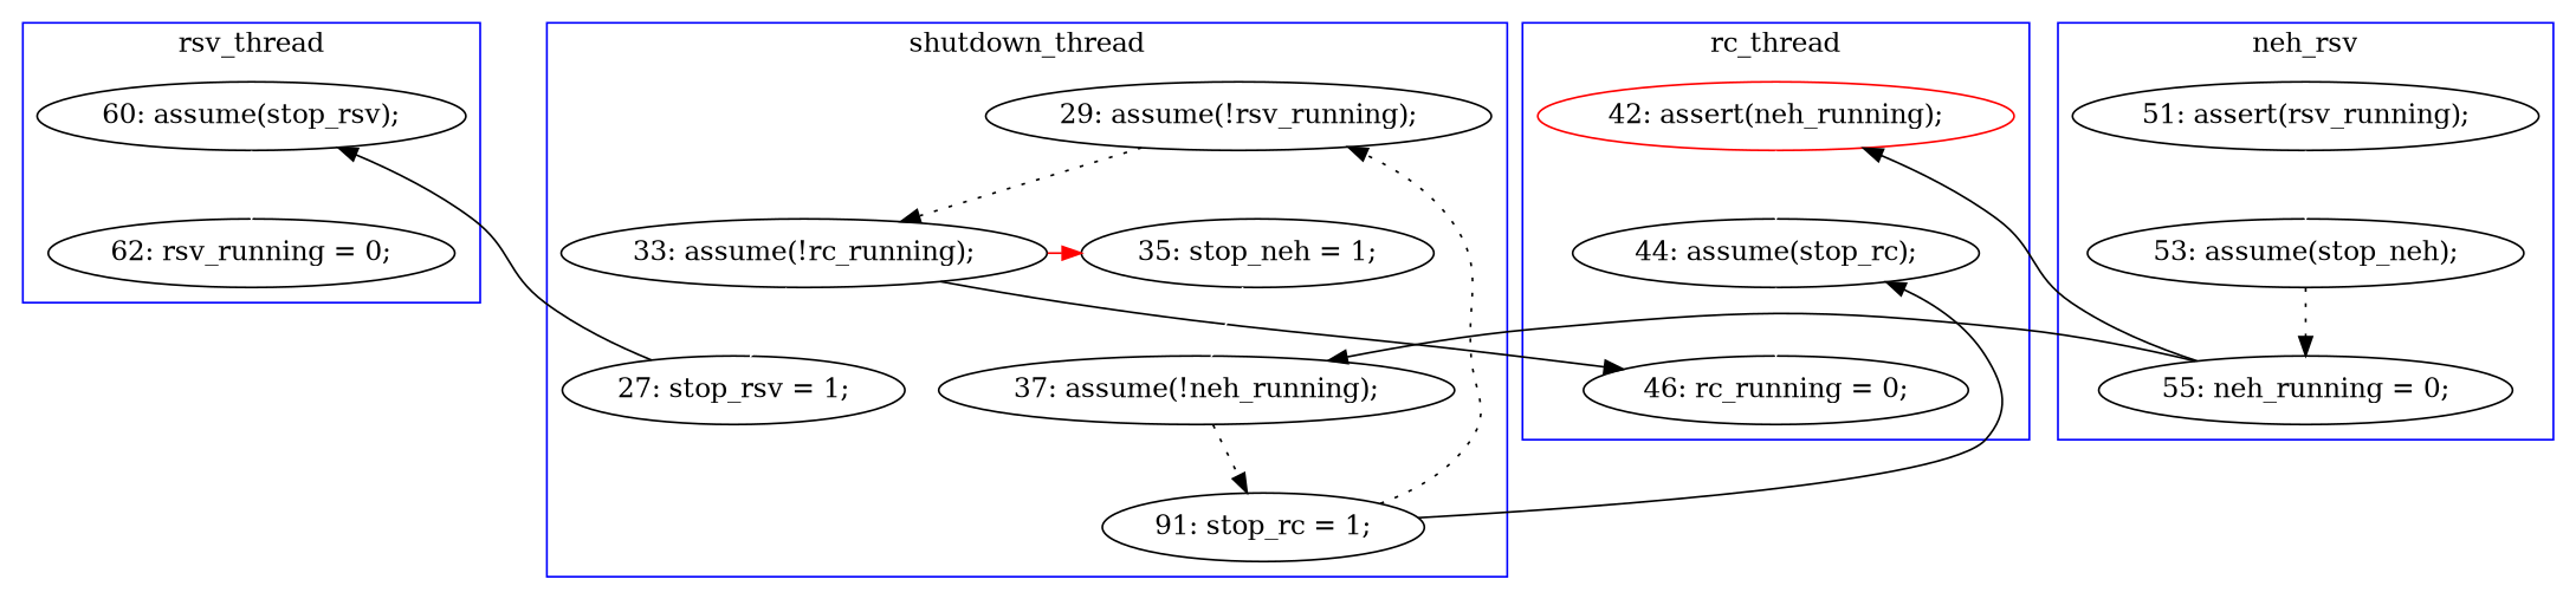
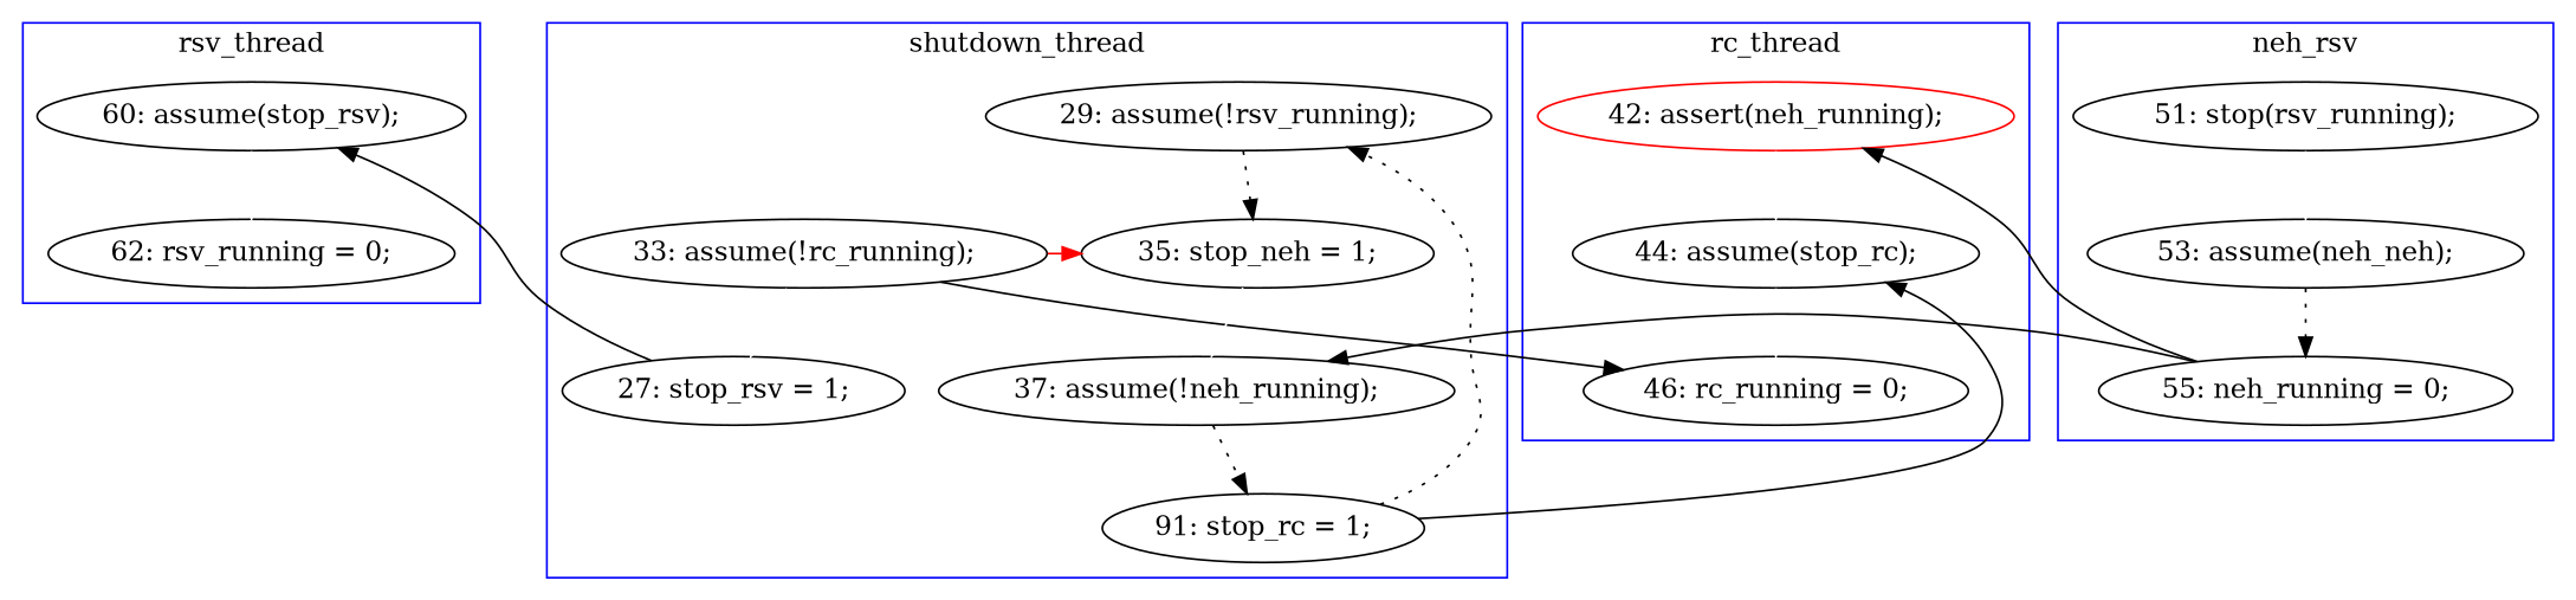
  digraph {
    edge [color=black style=solid]
    n1 [label="60: assume(stop_rsv);"]
    n2 [label="62: rsv_running = 0;"]
    n3 [label="44: assume(stop_rc);"]
    n4 [label="46: rc_running = 0;"]
    n5 [color=red label="42: assert(neh_running);"]
    n6 [label="33: assume(!rc_running);"]
    n7 [label="35: stop_neh = 1;"]
    n8 [label="29: assume(!rsv_running);"]
    n9 [label="37: assume(!neh_running);"]
    n10 [label="91: stop_rc = 1;"]
    n11 [label="27: stop_rsv = 1;"]
-   n12 [label="53: assume(stop_neh);"]
+   n12 [label="53: assume(neh_neh);"]
    n13 [label="55: neh_running = 0;"]
-   n14 [label="51: assert(rsv_running);"]
+   n14 [label="51: stop(rsv_running);"]
    subgraph cluster_1 {
      color=blue
      label=rsv_thread
      n1
      n2
    }
    subgraph cluster_2 {
      color=blue
      label=rc_thread
      n3
      n4
      n5
    }
    subgraph cluster_3 {
      color=blue
      label=shutdown_thread
      n6
      n7
      n8
      n9
      n10
      n11
    }
    subgraph cluster_4 {
      color=blue
      label=neh_rsv
      n12
      n13
      n14
    }
    n1 -> n2 [color=white]
    n3 -> n4 [color=white]
    n5 -> n3 [color=white]
    n6 -> n4 [constraint=false]
    n6 -> n7 [color=red constraint=false]
    n6 -> n11 [color=white]
    n7 -> n9 [color=white]
-   n8 -> n6 [style=dotted]
+   n8 -> n7 [style=dotted]
    n9 -> n10 [style=dotted]
    n10 -> n3 [constraint=false]
    n10 -> n8 [style=dotted]
    n11 -> n1 [constraint=false]
    n12 -> n13 [style=dotted]
    n13 -> n5 [constraint=false]
    n13 -> n9 [constraint=false]
    n14 -> n12 [color=white]
  }
